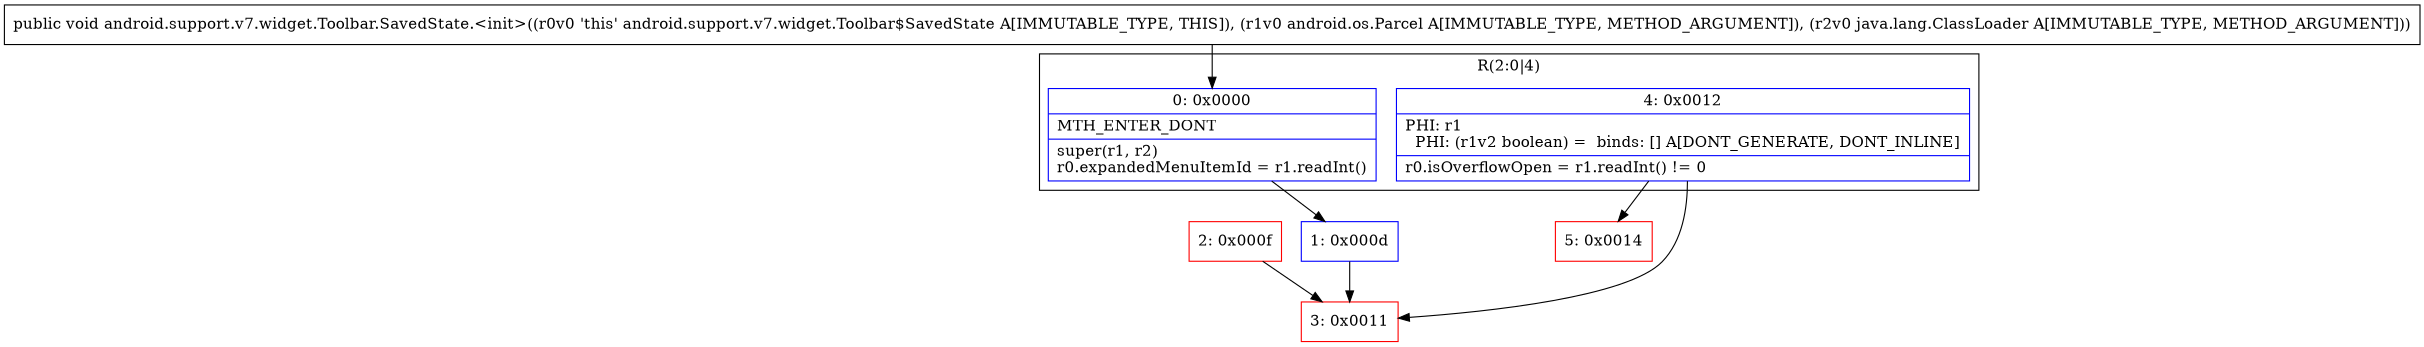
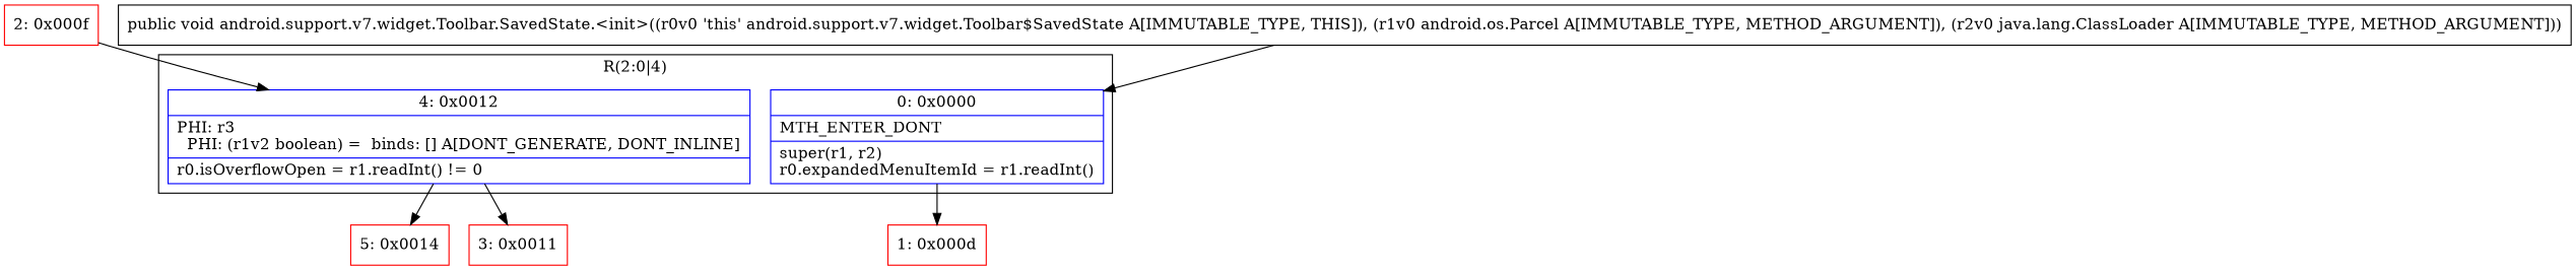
  digraph {
    node [color=red shape=record]
    n1 [color=blue label="{0\:\ 0x0000|MTH_ENTER_DONT\l|super(r1, r2)\lr0.expandedMenuItemId = r1.readInt()\l}"]
-   n2 [color=blue label="{4\:\ 0x0012|PHI: r1 \l  PHI: (r1v2 boolean) =  binds: [] A[DONT_GENERATE, DONT_INLINE]\l|r0.isOverflowOpen = r1.readInt() != 0\l}"]
-   n3 [color=blue label="{1\:\ 0x000d}"]
+   n2 [color=blue label="{4\:\ 0x0012|PHI: r3 \l  PHI: (r1v2 boolean) =  binds: [] A[DONT_GENERATE, DONT_INLINE]\l|r0.isOverflowOpen = r1.readInt() != 0\l}"]
+   n3 [label="{1\:\ 0x000d}"]
    n4 [label="{5\:\ 0x0014}"]
    n5 [label="{3\:\ 0x0011}"]
    n6 [label="{2\:\ 0x000f}"]
    n7 [label="{public void android.support.v7.widget.Toolbar.SavedState.\<init\>((r0v0 'this' android.support.v7.widget.Toolbar$SavedState A[IMMUTABLE_TYPE, THIS]), (r1v0 android.os.Parcel A[IMMUTABLE_TYPE, METHOD_ARGUMENT]), (r2v0 java.lang.ClassLoader A[IMMUTABLE_TYPE, METHOD_ARGUMENT])) }" color=""]
    subgraph cluster_1 {
      label="R(2:0|4)"
      n1
      n2
    }
    n1 -> n3
    n2 -> n4
    n2 -> n5
-   n3 -> n5
-   n6 -> n5
+   n6 -> n2
    n7 -> n1
  }
